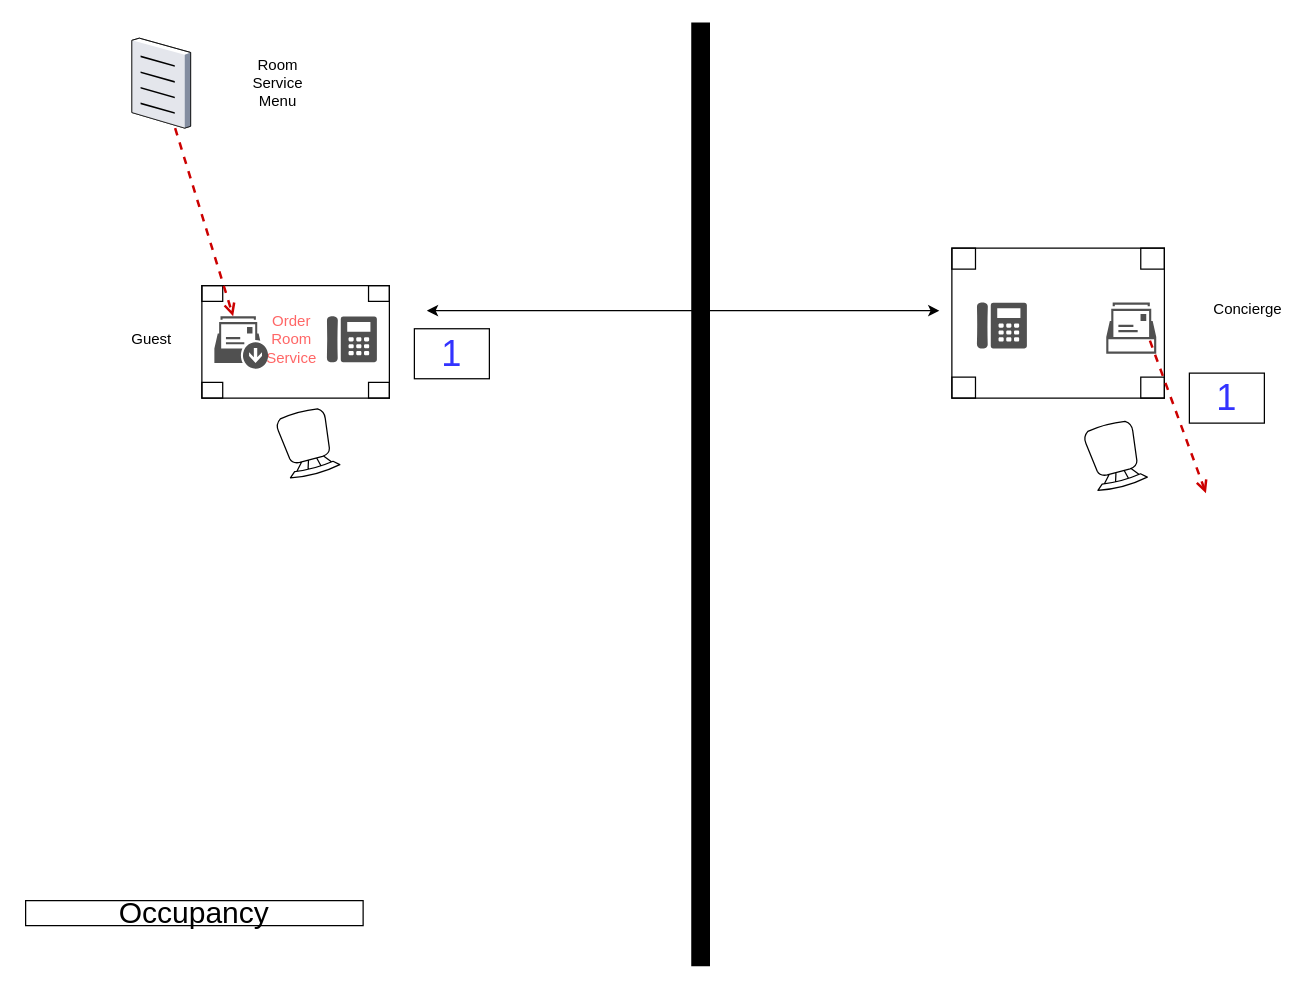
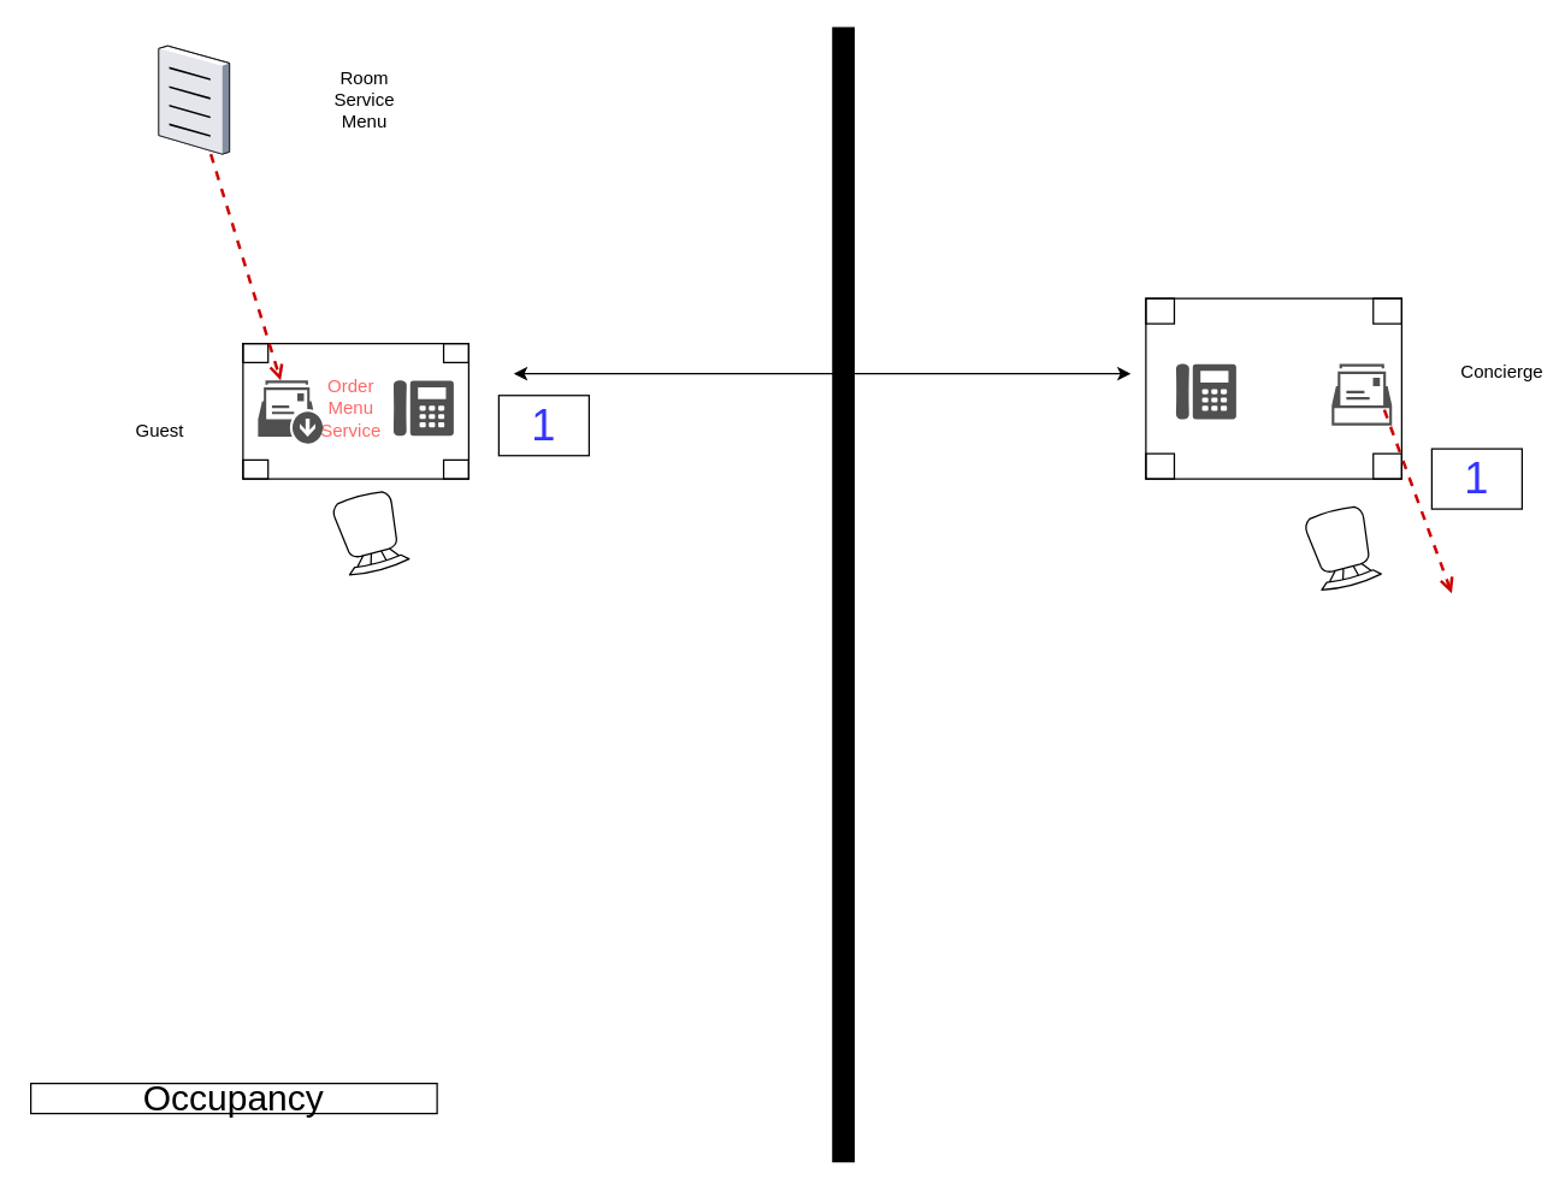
  <mxCell id="0" />
  <mxCell id="1" parent="0" />
  <mxCell id="2" value="" style="rounded=0;whiteSpace=wrap;html=1;strokeColor=#000000;strokeWidth=5;fillColor=#000000;fontSize=14;" parent="1" vertex="1"><mxGeometry x="555" y="20" width="10" height="750" as="geometry" /></mxCell>
  <mxCell id="3" value="Occupancy" style="text;html=1;strokeColor=default;fillColor=none;align=center;verticalAlign=middle;whiteSpace=wrap;rounded=0;fontColor=#000000;fontSize=24;" parent="1" vertex="1"><mxGeometry x="20" y="720" width="270" height="20" as="geometry" /></mxCell>
  <mxCell id="4" value="" style="verticalLabelPosition=bottom;html=1;verticalAlign=top;align=center;shape=mxgraph.floorplan.table;" parent="1" vertex="1"><mxGeometry x="761" y="198" width="170" height="120" as="geometry" /></mxCell>
  <mxCell id="5" value="" style="verticalLabelPosition=bottom;html=1;verticalAlign=top;align=center;shape=mxgraph.floorplan.chair;rotation=-195;" parent="1" vertex="1"><mxGeometry x="871" y="338" width="41" height="52" as="geometry" /></mxCell>
  <mxCell id="6" value="" style="sketch=0;pointerEvents=1;shadow=0;dashed=0;html=1;strokeColor=none;fillColor=#505050;labelPosition=center;verticalLabelPosition=bottom;verticalAlign=top;outlineConnect=0;align=center;shape=mxgraph.office.devices.phone_digital;" parent="1" vertex="1"><mxGeometry x="781" y="241.5" width="40" height="37" as="geometry" /></mxCell>
  <mxCell id="7" value="" style="sketch=0;pointerEvents=1;shadow=0;dashed=0;html=1;strokeColor=none;fillColor=#505050;labelPosition=center;verticalLabelPosition=bottom;verticalAlign=top;outlineConnect=0;align=center;shape=mxgraph.office.concepts.mailbox2;" parent="1" vertex="1"><mxGeometry x="884.5" y="241.5" width="40" height="41" as="geometry" /></mxCell>
  <mxCell id="8" value="Concierge" style="text;html=1;strokeColor=none;fillColor=none;align=center;verticalAlign=middle;whiteSpace=wrap;rounded=0;" parent="1" vertex="1"><mxGeometry x="977.75" y="237" width="40" height="20" as="geometry" /></mxCell>
  <mxCell id="9" value="&lt;font style=&quot;font-size: 29px&quot;&gt;1&lt;/font&gt;" style="text;html=1;strokeColor=default;fillColor=none;align=center;verticalAlign=middle;whiteSpace=wrap;rounded=0;fontColor=#3333FF;" parent="1" vertex="1"><mxGeometry x="951" y="298" width="60" height="40" as="geometry" /></mxCell>
  <mxCell id="10" value="" style="verticalLabelPosition=bottom;sketch=0;aspect=fixed;html=1;verticalAlign=top;strokeColor=none;align=center;outlineConnect=0;shape=mxgraph.citrix.document;fillColor=#FF3333;" parent="1" vertex="1"><mxGeometry x="105" y="30" width="47" height="72" as="geometry" /></mxCell>
  <mxCell id="11" value="" style="endArrow=classic;html=1;startArrow=classic;startFill=1;" parent="1" edge="1"><mxGeometry width="50" height="50" relative="1" as="geometry"><mxPoint x="341" y="248" as="sourcePoint" /><mxPoint x="751" y="248" as="targetPoint" /></mxGeometry></mxCell>
  <mxCell id="12" value="" style="verticalLabelPosition=bottom;html=1;verticalAlign=top;align=center;shape=mxgraph.floorplan.table;" parent="1" vertex="1"><mxGeometry x="161" y="228" width="150" height="90" as="geometry" /></mxCell>
  <mxCell id="13" value="" style="verticalLabelPosition=bottom;html=1;verticalAlign=top;align=center;shape=mxgraph.floorplan.chair;rotation=-195;" parent="1" vertex="1"><mxGeometry x="225" y="328" width="41" height="52" as="geometry" /></mxCell>
  <mxCell id="14" value="" style="sketch=0;pointerEvents=1;shadow=0;dashed=0;html=1;strokeColor=none;fillColor=#505050;labelPosition=center;verticalLabelPosition=bottom;verticalAlign=top;outlineConnect=0;align=center;shape=mxgraph.office.devices.phone_digital;" parent="1" vertex="1"><mxGeometry x="261" y="252.5" width="40" height="37" as="geometry" /></mxCell>
- <mxCell id="15" value="&lt;font color=&quot;#ff6666&quot;&gt;Order Room Service&lt;/font&gt;" style="text;html=1;strokeColor=none;fillColor=none;align=center;verticalAlign=middle;whiteSpace=wrap;rounded=0;" parent="1" vertex="1"><mxGeometry x="205.75" y="228.25" width="53.5" height="85.5" as="geometry" /></mxCell>
- <mxCell id="16" value="Guest" style="text;html=1;strokeColor=none;fillColor=none;align=center;verticalAlign=middle;whiteSpace=wrap;rounded=0;" parent="1" vertex="1"><mxGeometry x="101" y="261" width="40" height="20" as="geometry" /></mxCell>
+ <mxCell id="15" value="&lt;font color=&quot;#ff6666&quot;&gt;Order Menu Service&lt;/font&gt;" style="text;html=1;strokeColor=none;fillColor=none;align=center;verticalAlign=middle;whiteSpace=wrap;rounded=0;" parent="1" vertex="1"><mxGeometry x="205.75" y="228.25" width="53.5" height="85.5" as="geometry" /></mxCell>
+ <mxCell id="16" value="Guest" style="text;html=1;strokeColor=none;fillColor=none;align=center;verticalAlign=middle;whiteSpace=wrap;rounded=0;" parent="1" vertex="1"><mxGeometry x="86" y="276" width="40" height="20" as="geometry" /></mxCell>
  <mxCell id="17" value="&lt;font style=&quot;font-size: 29px&quot;&gt;1&lt;/font&gt;" style="text;html=1;strokeColor=default;fillColor=none;align=center;verticalAlign=middle;whiteSpace=wrap;rounded=0;fontColor=#3333FF;" parent="1" vertex="1"><mxGeometry x="331" y="262.5" width="60" height="40" as="geometry" /></mxCell>
- <mxCell id="18" value="Room Service Menu" style="text;html=1;strokeColor=none;fillColor=none;align=center;verticalAlign=middle;whiteSpace=wrap;rounded=0;" vertex="1" parent="1"><mxGeometry x="201.75" y="56" width="40" height="20" as="geometry" /></mxCell>
+ <mxCell id="18" value="Room Service Menu" style="text;html=1;strokeColor=none;fillColor=none;align=center;verticalAlign=middle;whiteSpace=wrap;rounded=0;" vertex="1" parent="1"><mxGeometry x="221.75" y="56" width="40" height="20" as="geometry" /></mxCell>
  <mxCell id="19" value="" style="sketch=0;pointerEvents=1;shadow=0;dashed=0;html=1;strokeColor=none;fillColor=#505050;labelPosition=center;verticalLabelPosition=bottom;verticalAlign=top;outlineConnect=0;align=center;shape=mxgraph.office.communications.disconnected_mailbox;" vertex="1" parent="1"><mxGeometry x="171" y="252.5" width="43" height="42" as="geometry" /></mxCell>
  <mxCell id="20" value="" style="endArrow=open;dashed=1;html=1;strokeColor=#CC0000;endFill=0;strokeWidth=2;" edge="1" parent="1"><mxGeometry width="50" height="50" relative="1" as="geometry"><mxPoint x="919.427" y="272" as="sourcePoint" /><mxPoint x="964.25" y="394" as="targetPoint" /></mxGeometry></mxCell>
  <mxCell id="21" value="" style="endArrow=open;dashed=1;html=1;strokeColor=#CC0000;endFill=0;strokeWidth=2;" parent="1" target="19" edge="1" source="10"><mxGeometry width="50" height="50" relative="1" as="geometry"><mxPoint x="856.177" y="172" as="sourcePoint" /><mxPoint x="826.524" y="293" as="targetPoint" /></mxGeometry></mxCell>
